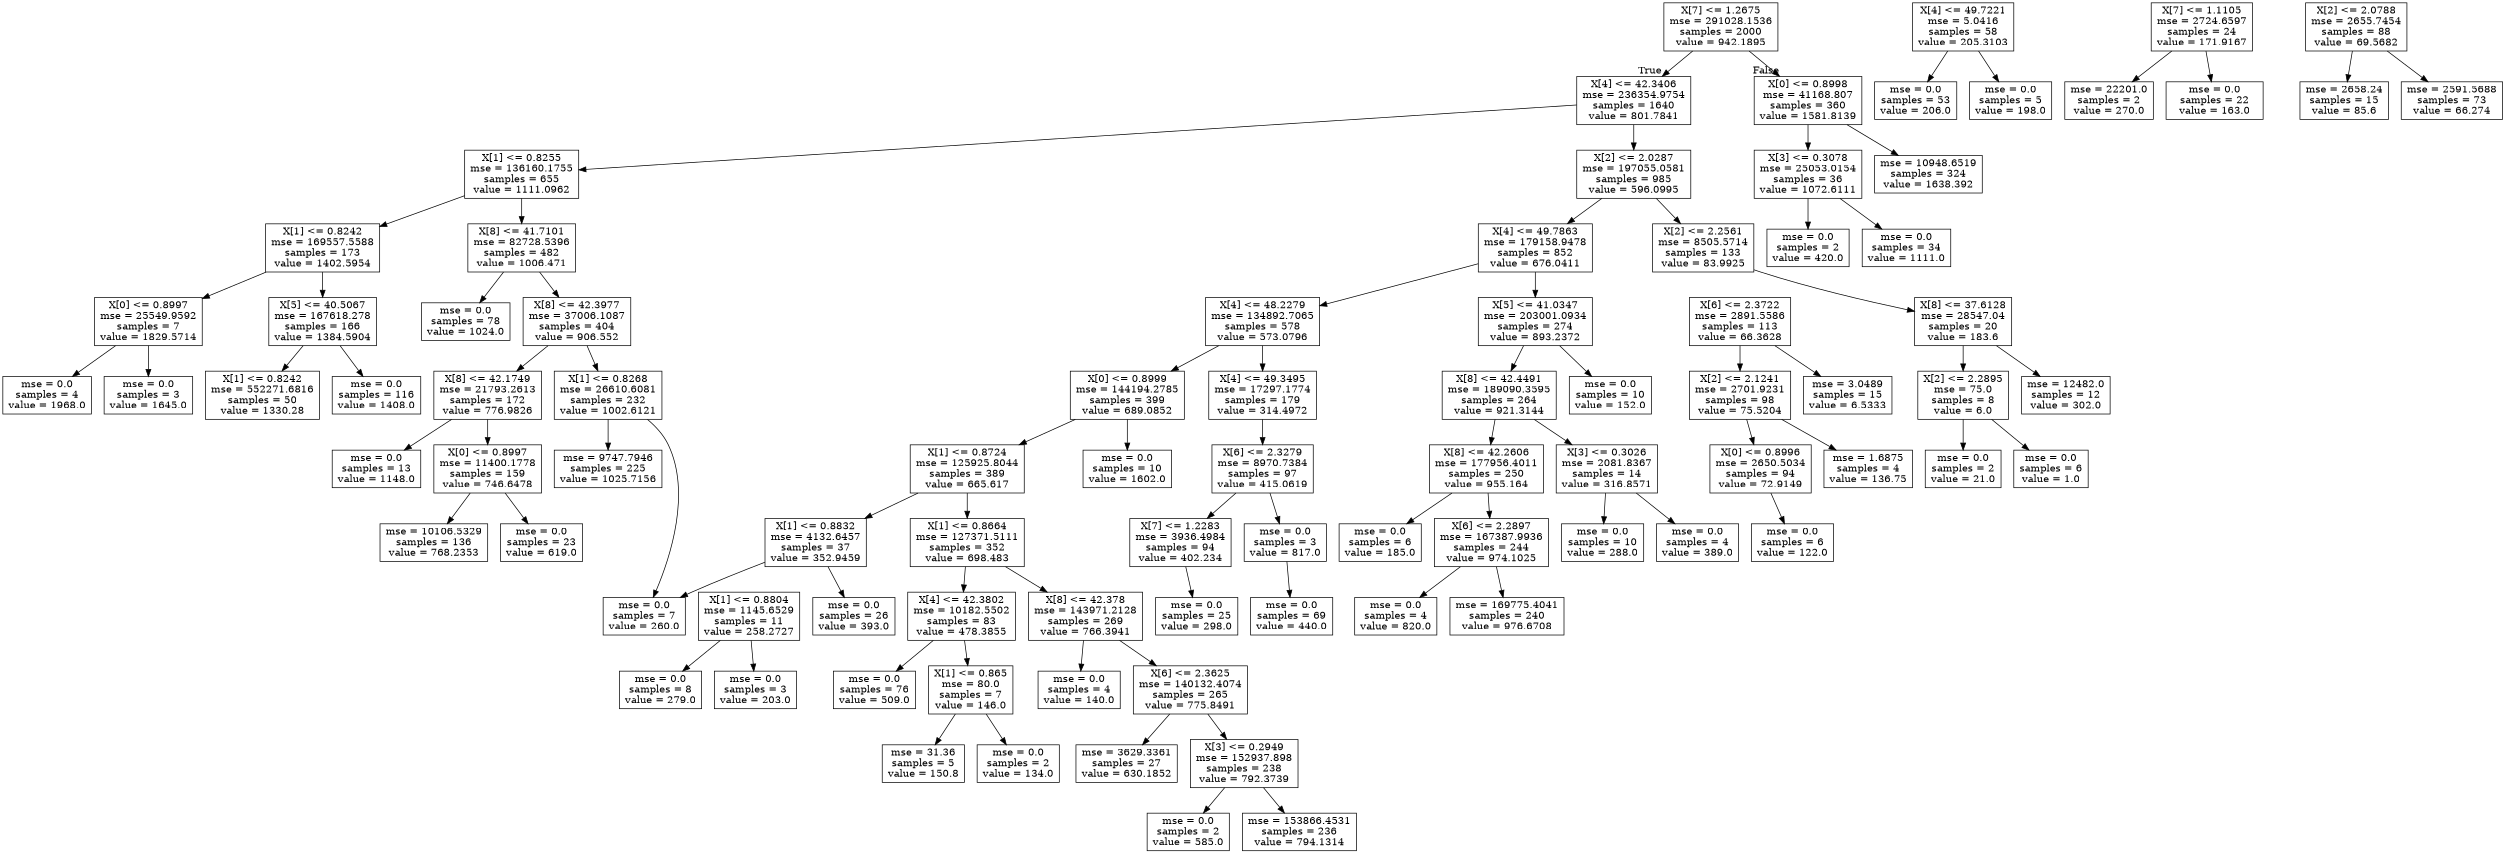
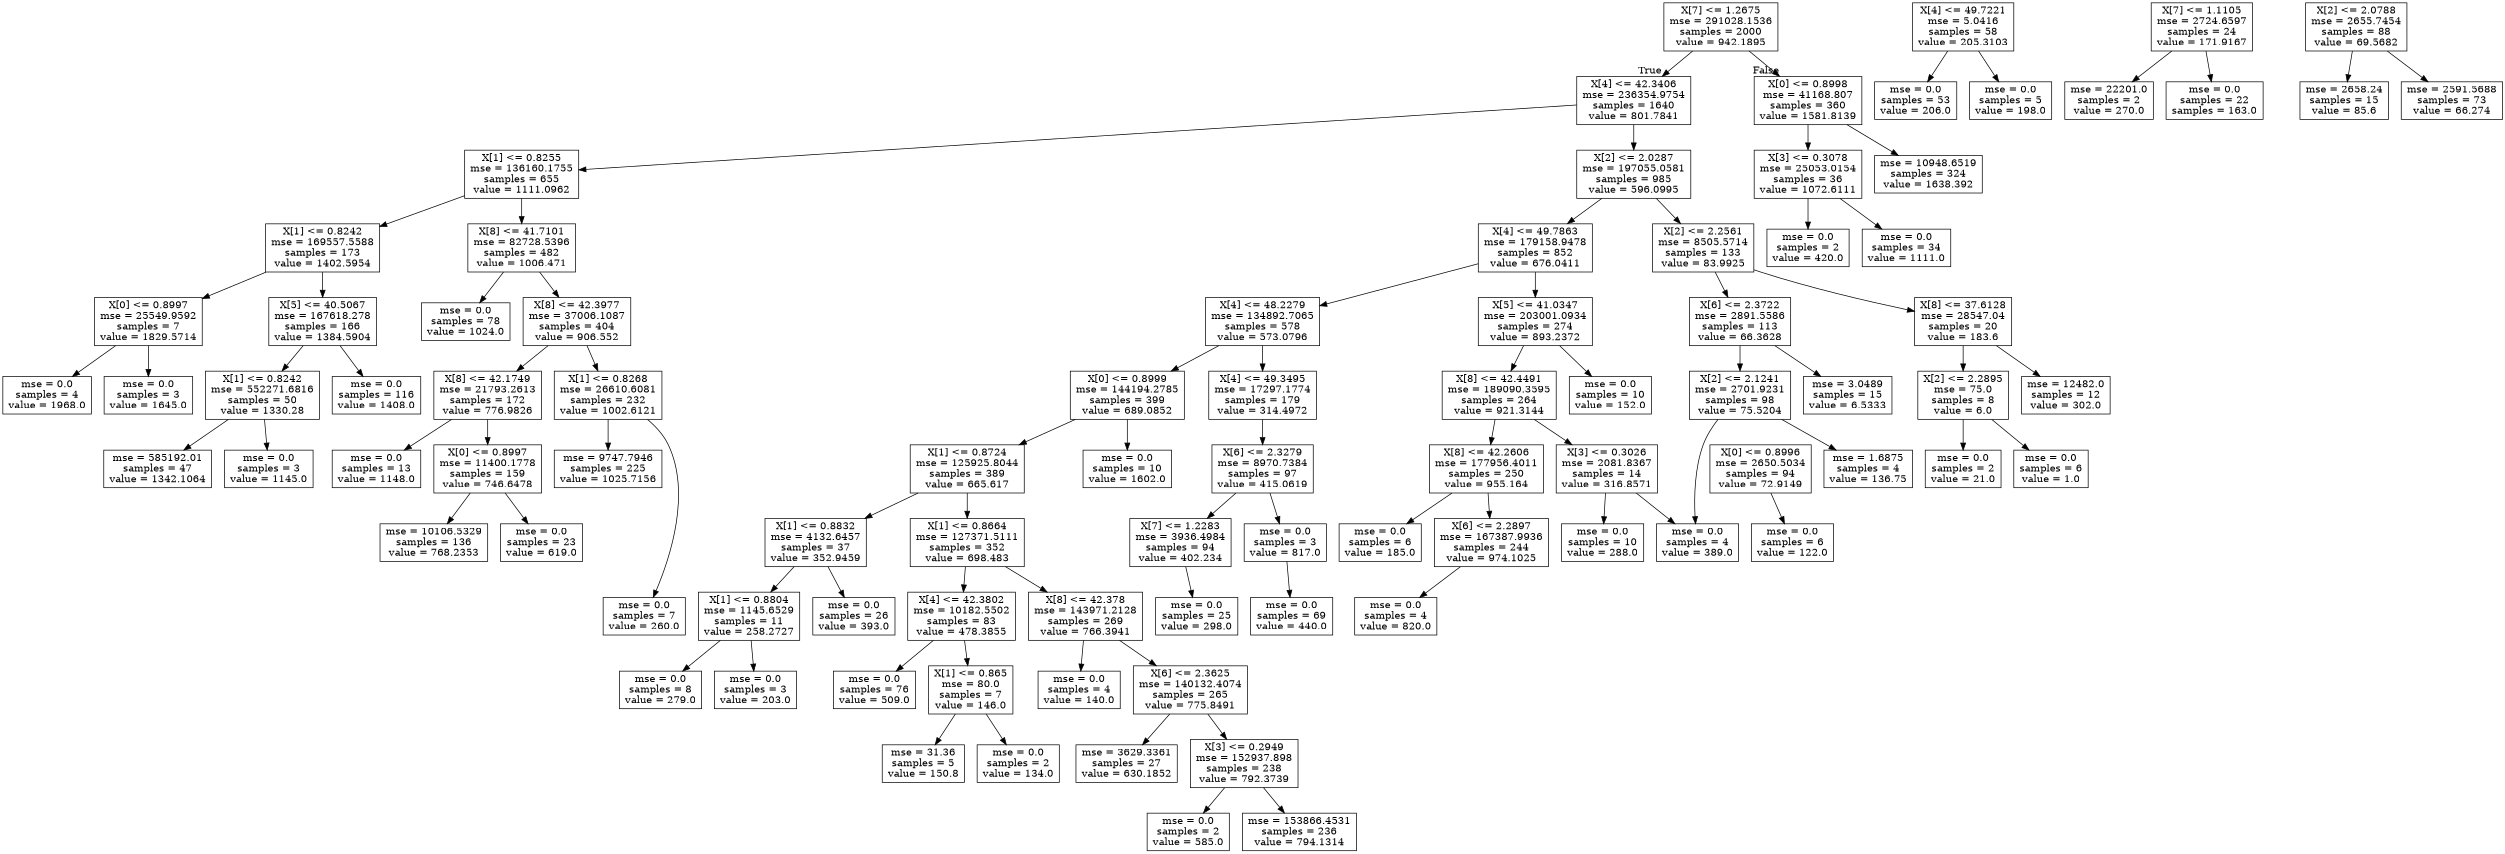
  digraph {
    node [shape=box]
    n1 [label="X[7] <= 1.2675\nmse = 291028.1536\nsamples = 2000\nvalue = 942.1895"]
    n2 [label="X[4] <= 42.3406\nmse = 236354.9754\nsamples = 1640\nvalue = 801.7841"]
    n3 [label="X[0] <= 0.8998\nmse = 41168.807\nsamples = 360\nvalue = 1581.8139"]
    n4 [label="X[1] <= 0.8255\nmse = 136160.1755\nsamples = 655\nvalue = 1111.0962"]
    n5 [label="X[2] <= 2.0287\nmse = 197055.0581\nsamples = 985\nvalue = 596.0995"]
    n6 [label="X[3] <= 0.3078\nmse = 25053.0154\nsamples = 36\nvalue = 1072.6111"]
    n7 [label="mse = 10948.6519\nsamples = 324\nvalue = 1638.392"]
    n8 [label="X[1] <= 0.8242\nmse = 169557.5588\nsamples = 173\nvalue = 1402.5954"]
    n9 [label="X[8] <= 41.7101\nmse = 82728.5396\nsamples = 482\nvalue = 1006.471"]
    n10 [label="X[4] <= 49.7863\nmse = 179158.9478\nsamples = 852\nvalue = 676.0411"]
    n11 [label="X[2] <= 2.2561\nmse = 8505.5714\nsamples = 133\nvalue = 83.9925"]
    n12 [label="X[0] <= 0.8997\nmse = 25549.9592\nsamples = 7\nvalue = 1829.5714"]
    n13 [label="X[5] <= 40.5067\nmse = 167618.278\nsamples = 166\nvalue = 1384.5904"]
    n14 [label="mse = 0.0\nsamples = 78\nvalue = 1024.0"]
    n15 [label="X[8] <= 42.3977\nmse = 37006.1087\nsamples = 404\nvalue = 906.552"]
    n16 [label="mse = 0.0\nsamples = 4\nvalue = 1968.0"]
    n17 [label="mse = 0.0\nsamples = 3\nvalue = 1645.0"]
    n18 [label="X[1] <= 0.8242\nmse = 552271.6816\nsamples = 50\nvalue = 1330.28"]
    n19 [label="mse = 0.0\nsamples = 116\nvalue = 1408.0"]
+   n20 [label="mse = 585192.01\nsamples = 47\nvalue = 1342.1064"]
+   n21 [label="mse = 0.0\nsamples = 3\nvalue = 1145.0"]
    n22 [label="X[8] <= 42.1749\nmse = 21793.2613\nsamples = 172\nvalue = 776.9826"]
    n23 [label="X[1] <= 0.8268\nmse = 26610.6081\nsamples = 232\nvalue = 1002.6121"]
    n24 [label="mse = 0.0\nsamples = 13\nvalue = 1148.0"]
    n25 [label="X[0] <= 0.8997\nmse = 11400.1778\nsamples = 159\nvalue = 746.6478"]
    n26 [label="mse = 9747.7946\nsamples = 225\nvalue = 1025.7156"]
    n27 [label="mse = 0.0\nsamples = 7\nvalue = 260.0"]
    n28 [label="mse = 10106.5329\nsamples = 136\nvalue = 768.2353"]
    n29 [label="mse = 0.0\nsamples = 23\nvalue = 619.0"]
    n30 [label="X[4] <= 48.2279\nmse = 134892.7065\nsamples = 578\nvalue = 573.0796"]
    n31 [label="X[5] <= 41.0347\nmse = 203001.0934\nsamples = 274\nvalue = 893.2372"]
    n32 [label="X[6] <= 2.3722\nmse = 2891.5586\nsamples = 113\nvalue = 66.3628"]
    n33 [label="X[8] <= 37.6128\nmse = 28547.04\nsamples = 20\nvalue = 183.6"]
    n34 [label="X[0] <= 0.8999\nmse = 144194.2785\nsamples = 399\nvalue = 689.0852"]
    n35 [label="X[4] <= 49.3495\nmse = 17297.1774\nsamples = 179\nvalue = 314.4972"]
    n36 [label="X[8] <= 42.4491\nmse = 189090.3595\nsamples = 264\nvalue = 921.3144"]
    n37 [label="mse = 0.0\nsamples = 10\nvalue = 152.0"]
    n38 [label="X[1] <= 0.8724\nmse = 125925.8044\nsamples = 389\nvalue = 665.617"]
    n39 [label="mse = 0.0\nsamples = 10\nvalue = 1602.0"]
    n40 [label="X[6] <= 2.3279\nmse = 8970.7384\nsamples = 97\nvalue = 415.0619"]
    n41 [label="X[1] <= 0.8664\nmse = 127371.5111\nsamples = 352\nvalue = 698.483"]
    n42 [label="X[1] <= 0.8832\nmse = 4132.6457\nsamples = 37\nvalue = 352.9459"]
    n43 [label="X[4] <= 42.3802\nmse = 10182.5502\nsamples = 83\nvalue = 478.3855"]
    n44 [label="X[8] <= 42.378\nmse = 143971.2128\nsamples = 269\nvalue = 766.3941"]
    n45 [label="X[1] <= 0.8804\nmse = 1145.6529\nsamples = 11\nvalue = 258.2727"]
    n46 [label="mse = 0.0\nsamples = 26\nvalue = 393.0"]
    n47 [label="mse = 0.0\nsamples = 76\nvalue = 509.0"]
    n48 [label="X[1] <= 0.865\nmse = 80.0\nsamples = 7\nvalue = 146.0"]
    n49 [label="mse = 0.0\nsamples = 4\nvalue = 140.0"]
    n50 [label="X[6] <= 2.3625\nmse = 140132.4074\nsamples = 265\nvalue = 775.8491"]
    n51 [label="mse = 31.36\nsamples = 5\nvalue = 150.8"]
    n52 [label="mse = 0.0\nsamples = 2\nvalue = 134.0"]
    n53 [label="mse = 3629.3361\nsamples = 27\nvalue = 630.1852"]
    n54 [label="X[3] <= 0.2949\nmse = 152937.898\nsamples = 238\nvalue = 792.3739"]
    n55 [label="mse = 0.0\nsamples = 2\nvalue = 585.0"]
    n56 [label="mse = 153866.4531\nsamples = 236\nvalue = 794.1314"]
    n57 [label="mse = 0.0\nsamples = 8\nvalue = 279.0"]
    n58 [label="mse = 0.0\nsamples = 3\nvalue = 203.0"]
    n59 [label="X[7] <= 1.2283\nmse = 3936.4984\nsamples = 94\nvalue = 402.234"]
    n60 [label="mse = 0.0\nsamples = 3\nvalue = 817.0"]
    n61 [label="mse = 0.0\nsamples = 25\nvalue = 298.0"]
    n62 [label="mse = 0.0\nsamples = 69\nvalue = 440.0"]
    n63 [label="X[4] <= 49.7221\nmse = 5.0416\nsamples = 58\nvalue = 205.3103"]
    n64 [label="mse = 0.0\nsamples = 53\nvalue = 206.0"]
    n65 [label="mse = 0.0\nsamples = 5\nvalue = 198.0"]
    n66 [label="X[7] <= 1.1105\nmse = 2724.6597\nsamples = 24\nvalue = 171.9167"]
    n67 [label="mse = 22201.0\nsamples = 2\nvalue = 270.0"]
-   n68 [label="mse = 0.0\nsamples = 22\nvalue = 163.0"]
+   n68 [label="mse = 0.0\nsamples = 22\nsamples = 163.0"]
    n69 [label="X[8] <= 42.2606\nmse = 177956.4011\nsamples = 250\nvalue = 955.164"]
    n70 [label="X[3] <= 0.3026\nmse = 2081.8367\nsamples = 14\nvalue = 316.8571"]
    n71 [label="mse = 0.0\nsamples = 6\nvalue = 185.0"]
    n72 [label="X[6] <= 2.2897\nmse = 167387.9936\nsamples = 244\nvalue = 974.1025"]
    n73 [label="mse = 0.0\nsamples = 10\nvalue = 288.0"]
    n74 [label="mse = 0.0\nsamples = 4\nvalue = 389.0"]
    n75 [label="mse = 0.0\nsamples = 4\nvalue = 820.0"]
-   n76 [label="mse = 169775.4041\nsamples = 240\nvalue = 976.6708"]
    n77 [label="X[2] <= 2.1241\nmse = 2701.9231\nsamples = 98\nvalue = 75.5204"]
    n78 [label="mse = 3.0489\nsamples = 15\nvalue = 6.5333"]
    n79 [label="X[2] <= 2.2895\nmse = 75.0\nsamples = 8\nvalue = 6.0"]
    n80 [label="mse = 12482.0\nsamples = 12\nvalue = 302.0"]
    n81 [label="X[0] <= 0.8996\nmse = 2650.5034\nsamples = 94\nvalue = 72.9149"]
    n82 [label="mse = 1.6875\nsamples = 4\nvalue = 136.75"]
    n83 [label="mse = 0.0\nsamples = 6\nvalue = 122.0"]
    n84 [label="X[2] <= 2.0788\nmse = 2655.7454\nsamples = 88\nvalue = 69.5682"]
    n85 [label="mse = 2658.24\nsamples = 15\nvalue = 85.6"]
    n86 [label="mse = 2591.5688\nsamples = 73\nvalue = 66.274"]
    n87 [label="mse = 0.0\nsamples = 2\nvalue = 21.0"]
    n88 [label="mse = 0.0\nsamples = 6\nvalue = 1.0"]
    n89 [label="mse = 0.0\nsamples = 2\nvalue = 420.0"]
    n90 [label="mse = 0.0\nsamples = 34\nvalue = 1111.0"]
    n1 -> n2 [headlabel=True labelangle=45 labeldistance=2.5]
    n1 -> n3 [headlabel=False labelangle=-45 labeldistance=2.5]
    n2 -> n4
    n2 -> n5
    n3 -> n6
    n3 -> n7
    n4 -> n8
    n4 -> n9
    n5 -> n10
    n5 -> n11
    n6 -> n89
    n6 -> n90
    n8 -> n12
    n8 -> n13
    n9 -> n14
    n9 -> n15
    n10 -> n30
    n10 -> n31
+   n11 -> n32
    n11 -> n33
    n12 -> n16
    n12 -> n17
    n13 -> n18
    n13 -> n19
    n15 -> n22
    n15 -> n23
+   n18 -> n20
+   n18 -> n21
    n22 -> n24
    n22 -> n25
    n23 -> n26
    n23 -> n27
    n25 -> n28
    n25 -> n29
    n30 -> n34
    n30 -> n35
    n31 -> n36
    n31 -> n37
    n32 -> n77
    n32 -> n78
    n33 -> n79
    n33 -> n80
    n34 -> n38
    n34 -> n39
    n35 -> n40
    n36 -> n69
    n36 -> n70
    n38 -> n41
    n38 -> n42
    n40 -> n59
    n40 -> n60
    n41 -> n43
    n41 -> n44
-   n42 -> n27
+   n42 -> n45
    n42 -> n46
    n43 -> n47
    n43 -> n48
    n44 -> n49
    n44 -> n50
    n45 -> n57
    n45 -> n58
    n48 -> n51
    n48 -> n52
    n50 -> n53
    n50 -> n54
    n54 -> n55
    n54 -> n56
    n59 -> n61
    n60 -> n62
    n63 -> n64
    n63 -> n65
    n66 -> n67
    n66 -> n68
    n69 -> n71
    n69 -> n72
    n70 -> n73
    n70 -> n74
    n72 -> n75
-   n72 -> n76
-   n77 -> n81
+   n77 -> n74
    n77 -> n82
    n79 -> n87
    n79 -> n88
    n81 -> n83
    n84 -> n85
    n84 -> n86
  }
